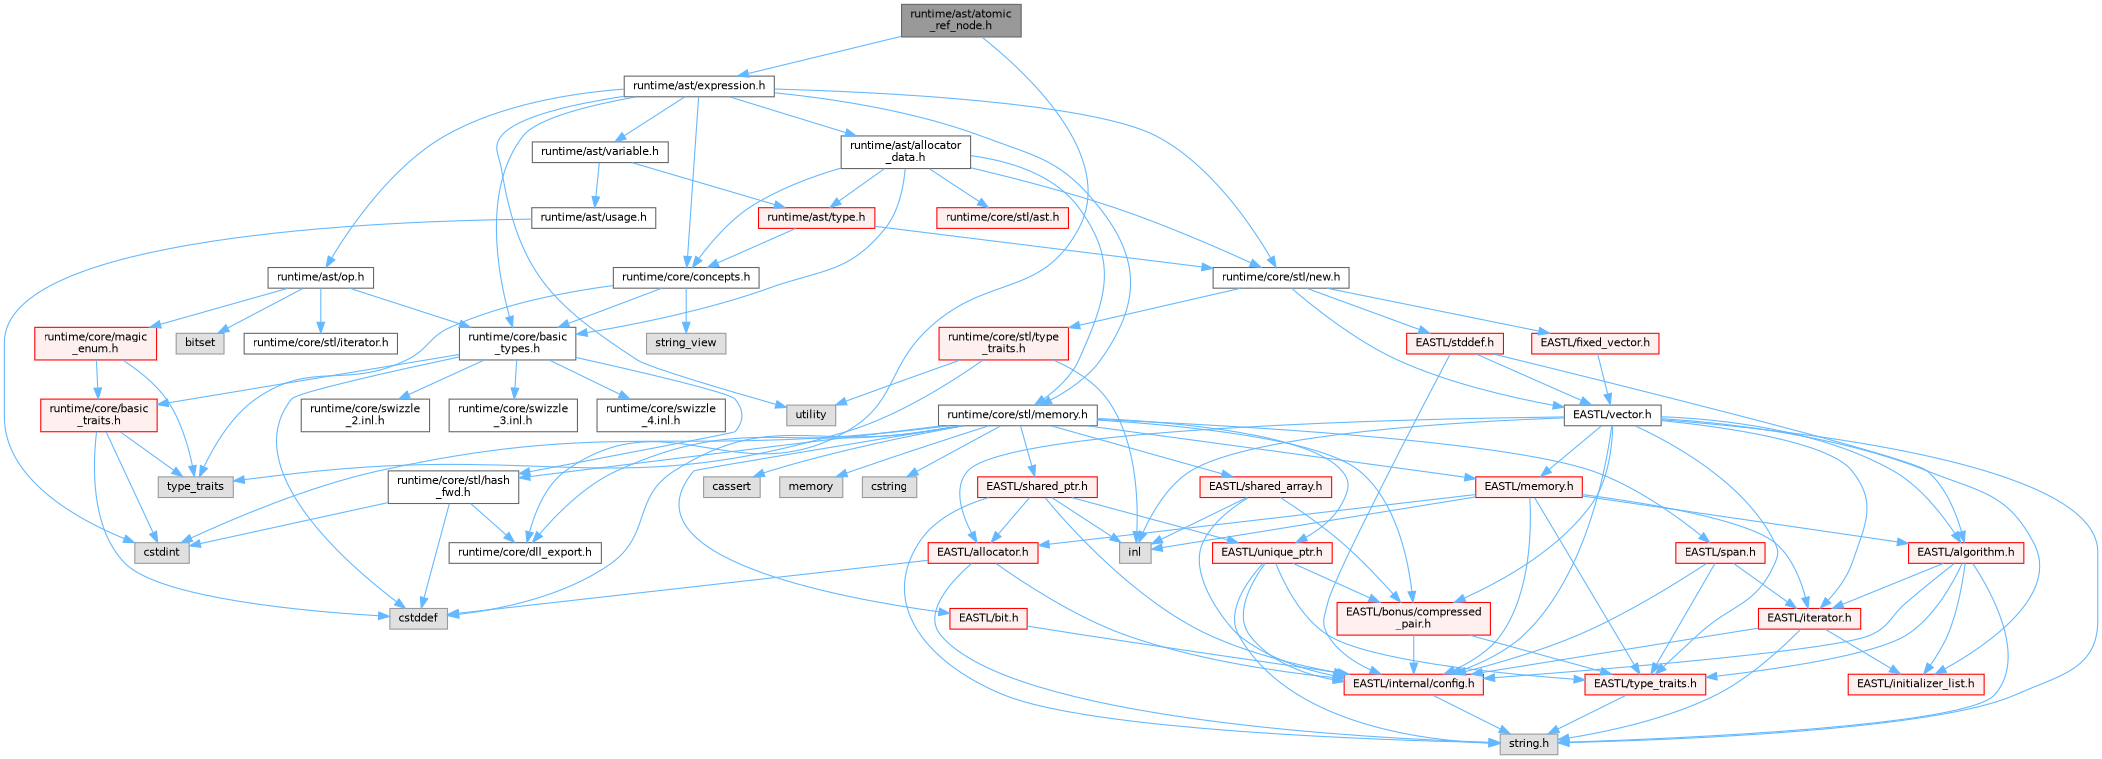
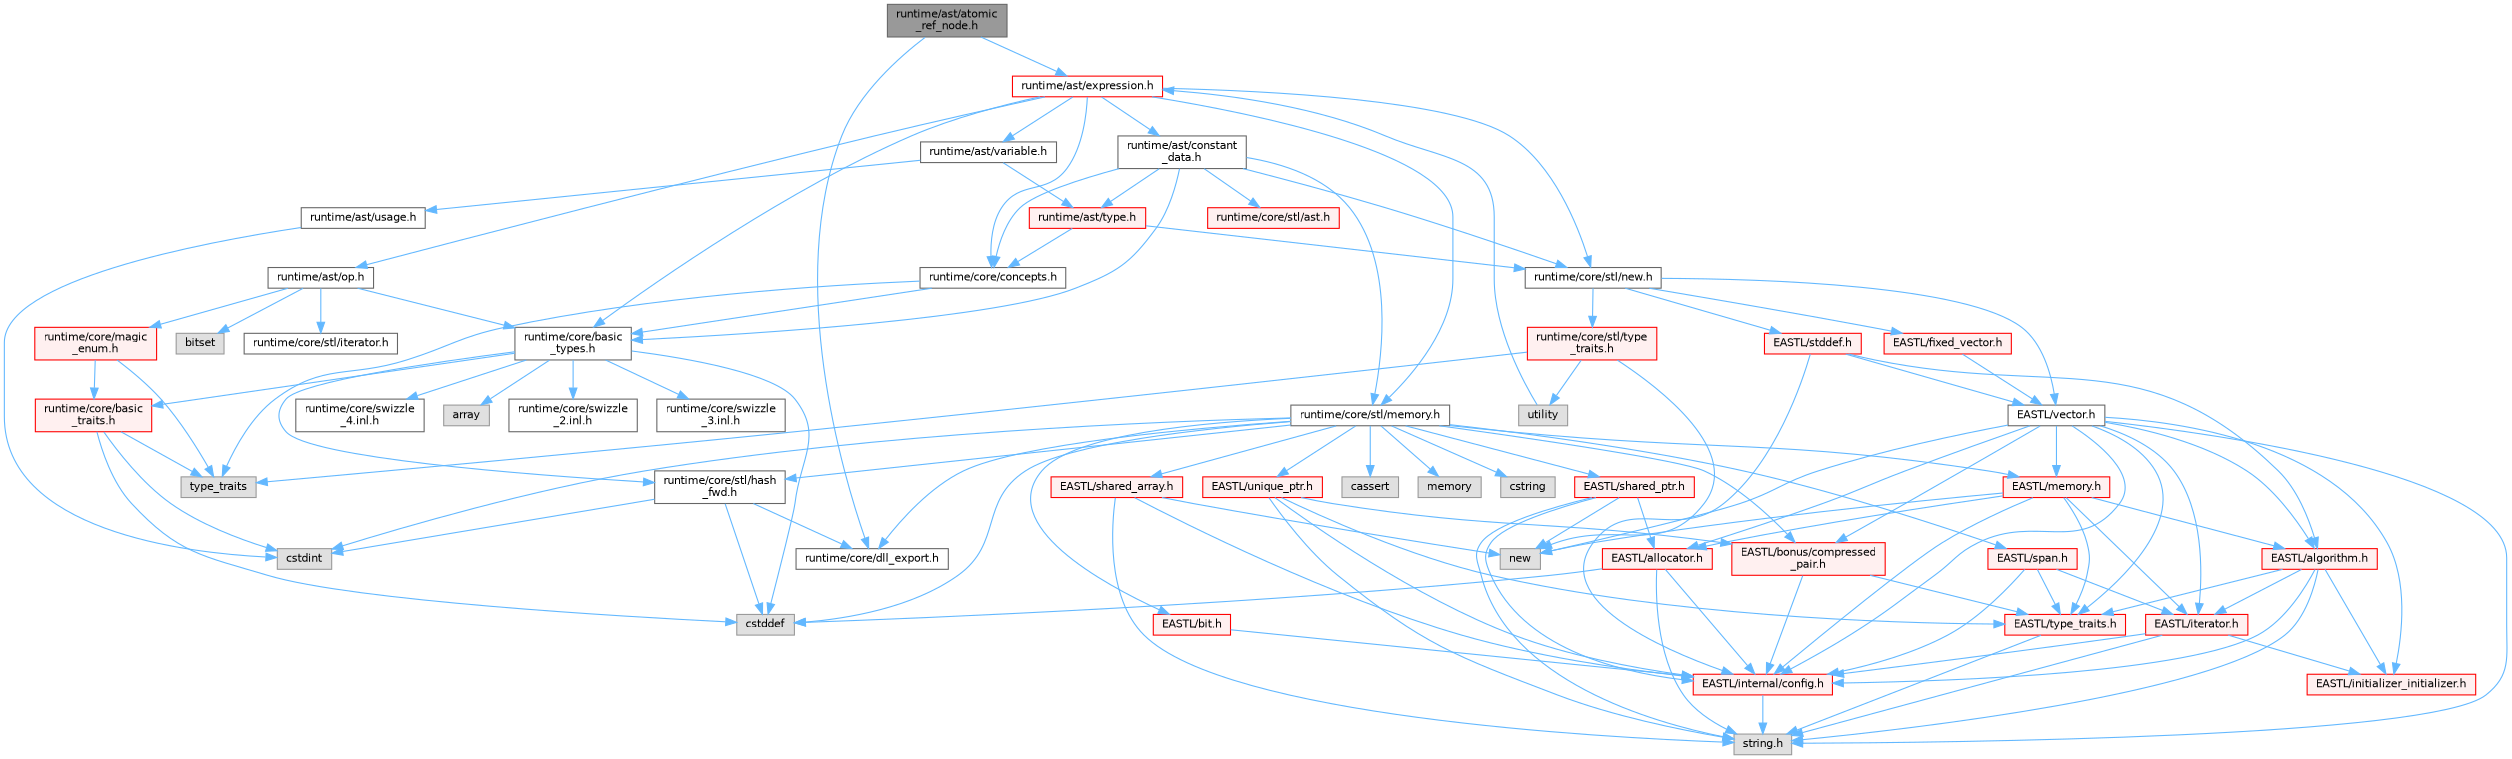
  digraph {
    node [color=red fillcolor="#FFF0F0" fontname=Helvetica fontsize=10 shape=box style=filled]
    edge [color=steelblue1 fontname=Helvetica fontsize=10 labelfontname=Helvetica labelfontsize=10 style=solid]
    n1 [color=gray40 fillcolor=grey60 fontcolor=black height=0.2 label="runtime/ast/atomic\l_ref_node.h" width=0.4]
    n2 [color=grey40 fillcolor=white height=0.2 label="runtime/core/dll_export.h" width=0.4]
-   n3 [color=grey40 fillcolor=white height=0.2 label="runtime/ast/expression.h" width=0.4]
+   n3 [fillcolor=white height=0.2 label="runtime/ast/expression.h" width=0.4]
    n4 [color=grey40 fillcolor=white height=0.2 label="runtime/core/stl/new.h" width=0.4]
    n5 [color=grey60 fillcolor="#E0E0E0" height=0.2 label=utility width=0.4]
    n6 [color=grey40 fillcolor=white height=0.2 label="runtime/core/stl/memory.h" width=0.4]
    n7 [color=grey40 fillcolor=white height=0.2 label="runtime/core/concepts.h" width=0.4]
    n8 [color=grey40 fillcolor=white height=0.2 label="runtime/core/basic\l_types.h" width=0.4]
    n9 [color=grey40 fillcolor=white height=0.2 label="runtime/ast/variable.h" width=0.4]
    n10 [color=grey40 fillcolor=white height=0.2 label="runtime/ast/op.h" width=0.4]
-   n11 [color=grey40 fillcolor=white height=0.2 label="runtime/ast/allocator\l_data.h" width=0.4]
+   n11 [color=grey40 fillcolor=white height=0.2 label="runtime/ast/constant\l_data.h" width=0.4]
    n12 [color=grey40 fillcolor=white height=0.2 label="EASTL/vector.h" width=0.4]
    n13 [height=0.2 label="EASTL/fixed_vector.h" width=0.4]
    n14 [height=0.2 label="EASTL/stddef.h" width=0.4]
    n15 [height=0.2 label="runtime/core/stl/type\l_traits.h" width=0.4]
    n16 [height=0.2 label="EASTL/bonus/compressed\l_pair.h" width=0.4]
    n17 [height=0.2 label="EASTL/memory.h" width=0.4]
    n18 [color=grey60 fillcolor="#E0E0E0" height=0.2 label=cstddef width=0.4]
    n19 [color=grey60 fillcolor="#E0E0E0" height=0.2 label=cstdint width=0.4]
    n20 [color=grey60 fillcolor="#E0E0E0" height=0.2 label=cassert width=0.4]
    n21 [color=grey60 fillcolor="#E0E0E0" height=0.2 label=memory width=0.4]
    n22 [color=grey60 fillcolor="#E0E0E0" height=0.2 label=cstring width=0.4]
    n23 [height=0.2 label="EASTL/bit.h" width=0.4]
    n24 [height=0.2 label="EASTL/shared_array.h" width=0.4]
    n25 [height=0.2 label="EASTL/unique_ptr.h" width=0.4]
    n26 [height=0.2 label="EASTL/shared_ptr.h" width=0.4]
    n27 [height=0.2 label="EASTL/span.h" width=0.4]
    n28 [color=grey40 fillcolor=white height=0.2 label="runtime/core/stl/hash\l_fwd.h" width=0.4]
    n29 [color=grey60 fillcolor="#E0E0E0" height=0.2 label=type_traits width=0.4]
-   n30 [color=grey60 fillcolor="#E0E0E0" height=0.2 label=string_view width=0.4]
+   n31 [color=grey60 fillcolor="#E0E0E0" height=0.2 label=array width=0.4]
    n32 [height=0.2 label="runtime/core/basic\l_traits.h" width=0.4]
    n33 [color=grey40 fillcolor=white height=0.2 label="runtime/core/swizzle\l_2.inl.h" width=0.4]
    n34 [color=grey40 fillcolor=white height=0.2 label="runtime/core/swizzle\l_3.inl.h" width=0.4]
    n35 [color=grey40 fillcolor=white height=0.2 label="runtime/core/swizzle\l_4.inl.h" width=0.4]
    n36 [height=0.2 label="runtime/ast/type.h" width=0.4]
    n37 [color=grey40 fillcolor=white height=0.2 label="runtime/ast/usage.h" width=0.4]
    n38 [color=grey60 fillcolor="#E0E0E0" height=0.2 label=bitset width=0.4]
    n39 [color=grey40 fillcolor=white height=0.2 label="runtime/core/stl/iterator.h" width=0.4]
    n40 [height=0.2 label="runtime/core/magic\l_enum.h" width=0.4]
    n41 [height=0.2 label="runtime/core/stl/ast.h" width=0.4]
    n42 [height=0.2 label="EASTL/algorithm.h" width=0.4]
    n43 [height=0.2 label="EASTL/internal/config.h" width=0.4]
    n44 [color=grey60 fillcolor="#E0E0E0" height=0.2 label="string.h" width=0.4]
    n45 [height=0.2 label="EASTL/type_traits.h" width=0.4]
-   n46 [height=0.2 label="EASTL/initializer_list.h" width=0.4]
+   n46 [height=0.2 label="EASTL/initializer_initializer.h" width=0.4]
    n47 [height=0.2 label="EASTL/iterator.h" width=0.4]
    n48 [height=0.2 label="EASTL/allocator.h" width=0.4]
-   n49 [color=grey60 fillcolor="#E0E0E0" height=0.2 label=inl width=0.4]
+   n49 [color=grey60 fillcolor="#E0E0E0" height=0.2 label=new width=0.4]
    n1 -> n2
    n1 -> n3
    n3 -> n4
-   n3 -> n5
+   n5 -> n3
    n3 -> n6
    n3 -> n7
    n3 -> n8
    n3 -> n9
    n3 -> n10
    n3 -> n11
    n4 -> n12
    n4 -> n13
    n4 -> n14
    n4 -> n15
    n6 -> n2
    n6 -> n16
    n6 -> n17
    n6 -> n18
    n6 -> n19
    n6 -> n20
    n6 -> n21
    n6 -> n22
    n6 -> n23
    n6 -> n24
    n6 -> n25
    n6 -> n26
    n6 -> n27
    n6 -> n28
    n7 -> n8
    n7 -> n29
-   n7 -> n30
    n8 -> n18
    n8 -> n28
+   n8 -> n31
    n8 -> n32
    n8 -> n33
    n8 -> n34
    n8 -> n35
    n9 -> n36
    n9 -> n37
    n10 -> n8
    n10 -> n38
    n10 -> n39
    n10 -> n40
    n11 -> n4
    n11 -> n6
    n11 -> n7
    n11 -> n8
    n11 -> n36
    n11 -> n41
    n12 -> n16
    n12 -> n17
    n12 -> n42
    n12 -> n43
    n12 -> n44
    n12 -> n45
    n12 -> n46
    n12 -> n47
    n12 -> n48
    n12 -> n49
    n13 -> n12
    n14 -> n12
    n14 -> n42
    n14 -> n43
    n15 -> n5
    n15 -> n29
    n15 -> n49
    n16 -> n43
    n16 -> n45
    n17 -> n42
    n17 -> n43
    n17 -> n45
    n17 -> n47
    n17 -> n48
    n17 -> n49
    n23 -> n43
    n24 -> n43
-   n24 -> n16
+   n24 -> n44
    n24 -> n49
    n25 -> n16
    n25 -> n43
    n25 -> n44
    n25 -> n45
-   n26 -> n25
    n26 -> n43
    n26 -> n44
    n26 -> n48
    n26 -> n49
    n27 -> n43
    n27 -> n45
    n27 -> n47
    n28 -> n2
    n28 -> n18
    n28 -> n19
    n32 -> n18
    n32 -> n19
    n32 -> n29
    n36 -> n4
    n36 -> n7
    n37 -> n19
    n40 -> n29
    n40 -> n32
    n42 -> n43
    n42 -> n44
    n42 -> n45
    n42 -> n46
    n42 -> n47
    n43 -> n44
    n45 -> n44
    n47 -> n43
    n47 -> n44
    n47 -> n46
    n48 -> n18
    n48 -> n43
    n48 -> n44
  }
